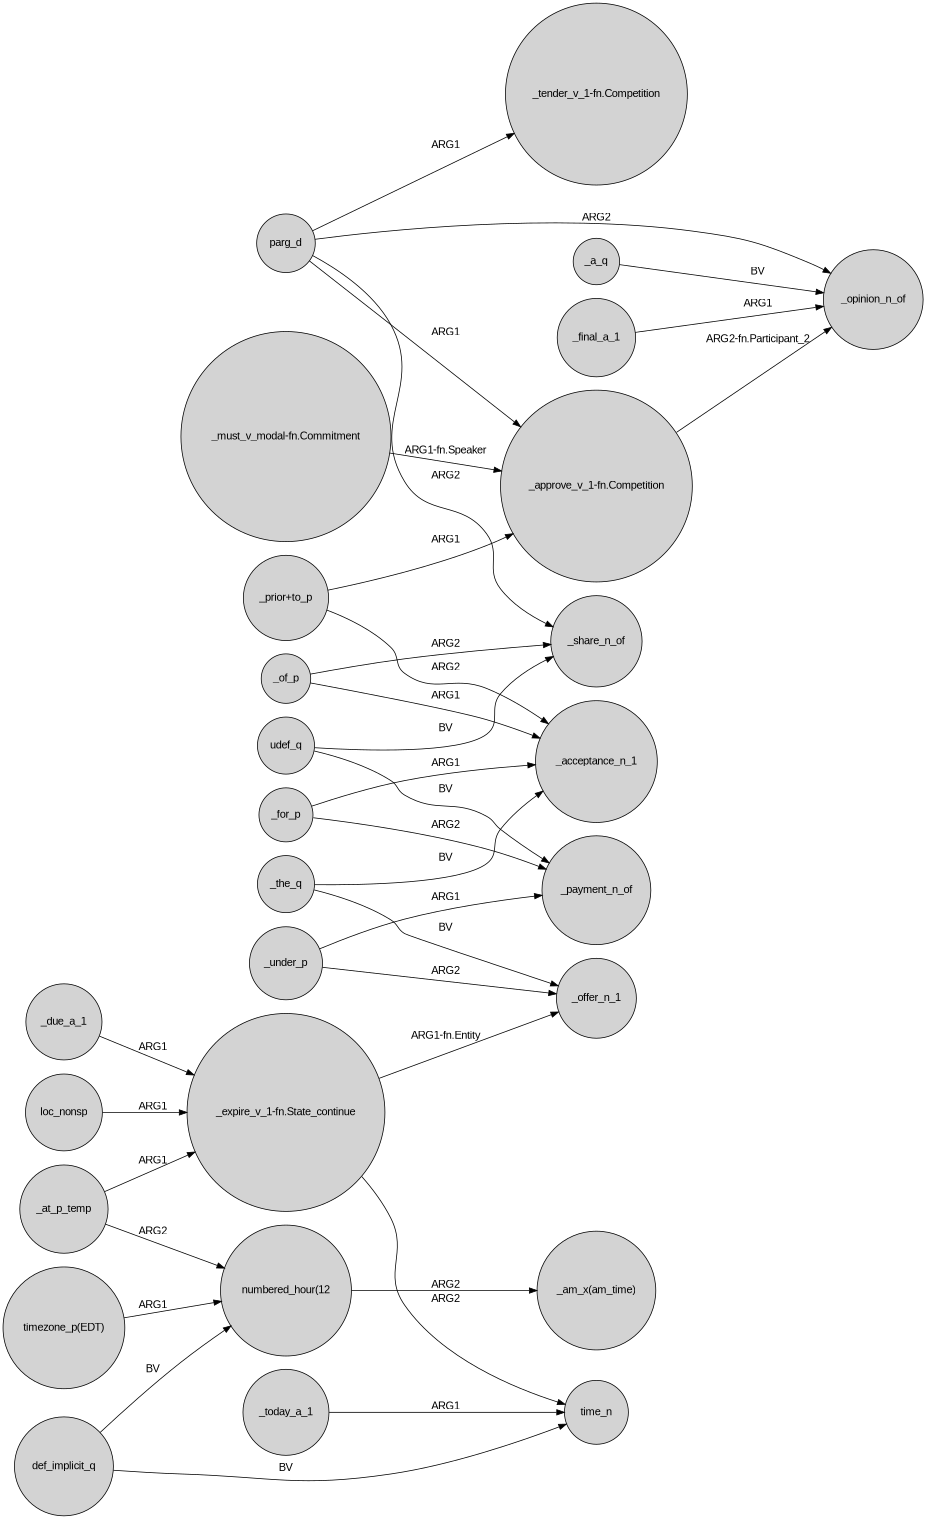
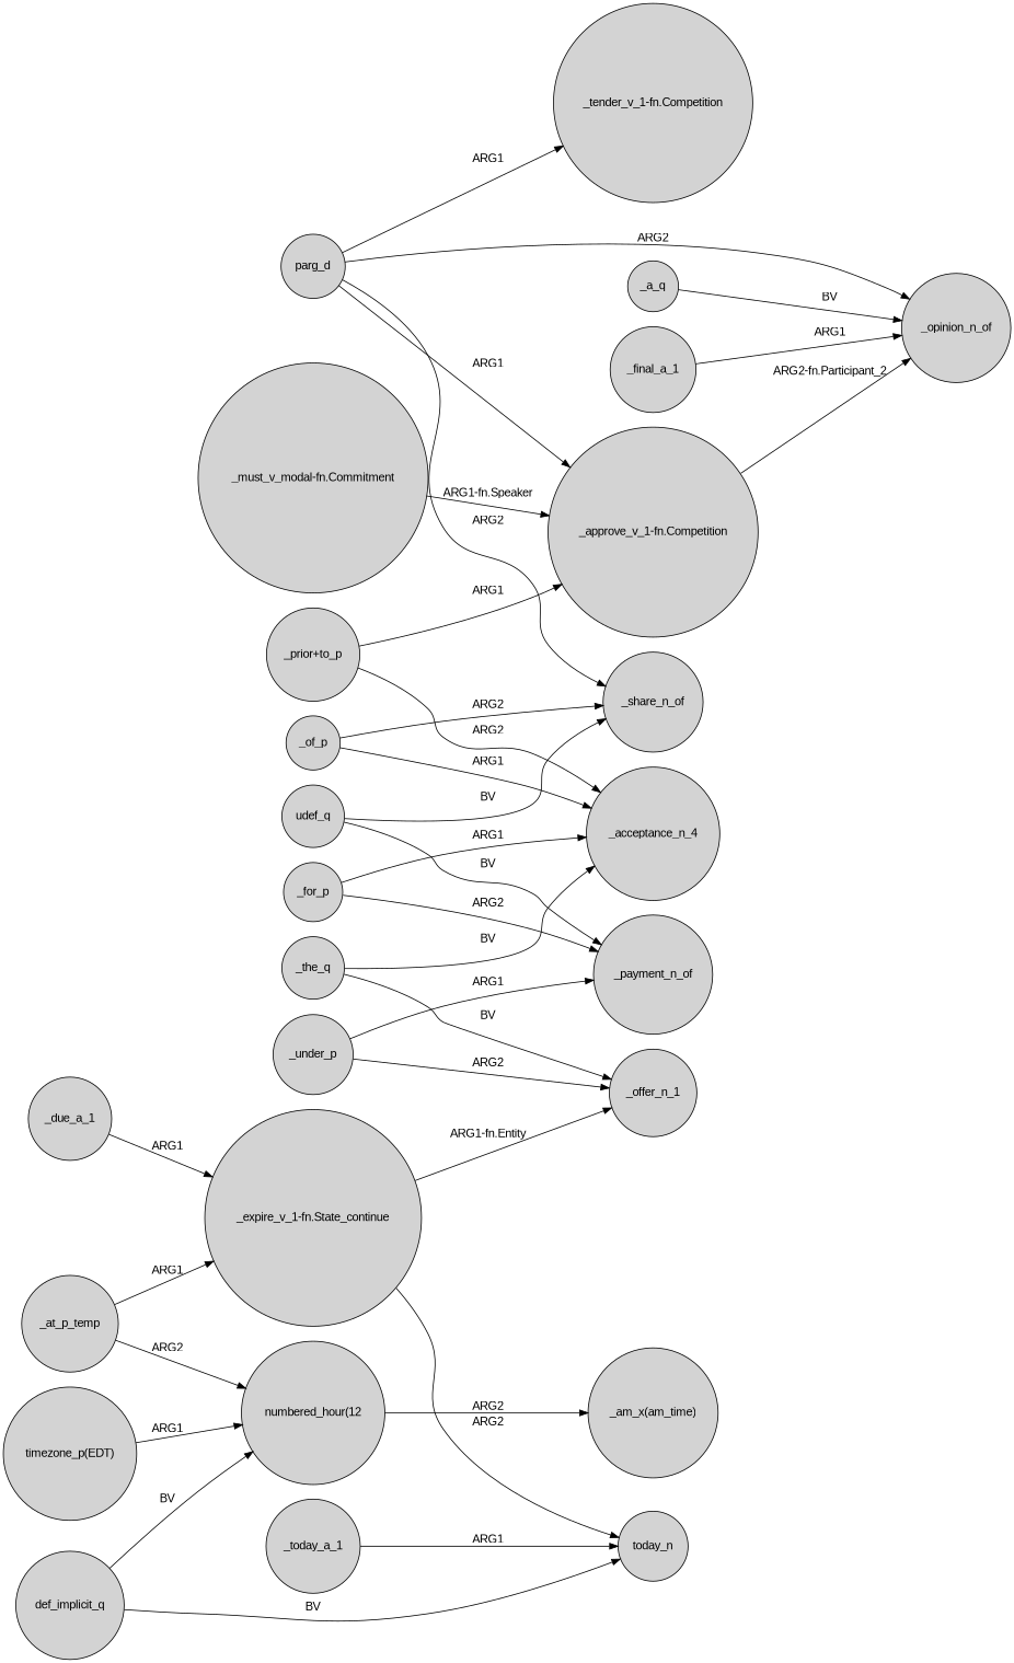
  digraph {
    fontname="Liberation Sans"
    rankdir=LR
    node [fontname="Liberation Sans" shape=circle style=filled]
    edge [fontname="Liberation Sans"]
    "_approve_v_1-fn.Competition"
    _opinion_n_of
    parg_d
    "_tender_v_1-fn.Competition"
    _share_n_of
    "_expire_v_1-fn.State_continue"
    _offer_n_1
-   time_n
+   time_n [label=today_n]
    "_prior+to_p"
-   _acceptance_n_1
-   loc_nonsp
+   _acceptance_n_1 [label=_acceptance_n_4]
    _at_p_temp
    "numbered_hour(12"
    "_am_x(am_time)"
    _of_p
    _for_p
    _payment_n_of
    _a_q
    _due_a_1
    udef_q
    _the_q
    _today_a_1
    _final_a_1
    "_must_v_modal-fn.Commitment"
    def_implicit_q
    _under_p
    "timezone_p(EDT)"
    "_approve_v_1-fn.Competition" -> _opinion_n_of [label="ARG2-fn.Participant_2"]
    parg_d -> "_approve_v_1-fn.Competition" [label=ARG1]
    parg_d -> _opinion_n_of [label=ARG2]
    parg_d -> "_tender_v_1-fn.Competition" [label=ARG1]
    parg_d -> _share_n_of [label=ARG2]
    "_expire_v_1-fn.State_continue" -> _offer_n_1 [label="ARG1-fn.Entity"]
    "_expire_v_1-fn.State_continue" -> time_n [label=ARG2]
    "_prior+to_p" -> "_approve_v_1-fn.Competition" [label=ARG1]
    "_prior+to_p" -> _acceptance_n_1 [label=ARG2]
-   loc_nonsp -> "_expire_v_1-fn.State_continue" [label=ARG1]
    _at_p_temp -> "_expire_v_1-fn.State_continue" [label=ARG1]
    _at_p_temp -> "numbered_hour(12" [headport="01)" label=ARG2]
    "numbered_hour(12" -> "_am_x(am_time)" [label=ARG2 tailport="01)"]
    _of_p -> _share_n_of [label=ARG2]
    _of_p -> _acceptance_n_1 [label=ARG1]
    _for_p -> _acceptance_n_1 [label=ARG1]
    _for_p -> _payment_n_of [label=ARG2]
    _a_q -> _opinion_n_of [label=BV]
    _due_a_1 -> "_expire_v_1-fn.State_continue" [label=ARG1]
    udef_q -> _share_n_of [label=BV]
    udef_q -> _payment_n_of [label=BV]
    _the_q -> _offer_n_1 [label=BV]
    _the_q -> _acceptance_n_1 [label=BV]
    _today_a_1 -> time_n [label=ARG1]
    _final_a_1 -> _opinion_n_of [label=ARG1]
    "_must_v_modal-fn.Commitment" -> "_approve_v_1-fn.Competition" [label="ARG1-fn.Speaker"]
    def_implicit_q -> time_n [label=BV]
    def_implicit_q -> "numbered_hour(12" [headport="01)" label=BV]
    _under_p -> _offer_n_1 [label=ARG2]
    _under_p -> _payment_n_of [label=ARG1]
    "timezone_p(EDT)" -> "numbered_hour(12" [headport="01)" label=ARG1]
  }
